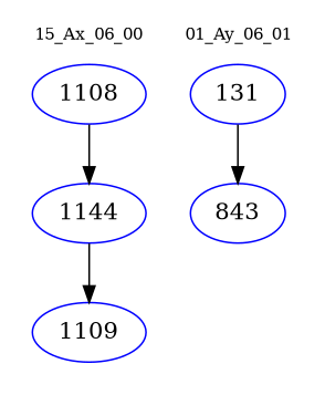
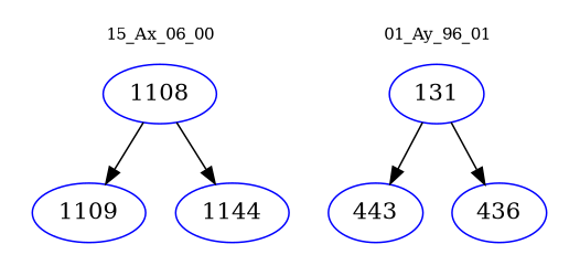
  digraph {
    node [color=blue]
    edge [color=black]
    n1 [label=1108]
    n2 [label=1109]
    n3 [label=1144]
    n4 [label=131]
-   n5 [label=843]
+   n5 [label=443]
+   n6 [label=436]
    subgraph cluster_1 {
      color=white
      fontsize=10
      label="15_Ax_06_00"
      n1
      n2
      n3
    }
    subgraph cluster_2 {
      color=white
      fontsize=10
-     label="01_Ay_06_01"
+     label="01_Ay_96_01"
      n4
      n5
+     n6
    }
-   n3 -> n2
+   n1 -> n2
    n1 -> n3
    n4 -> n5
+   n4 -> n6
  }
